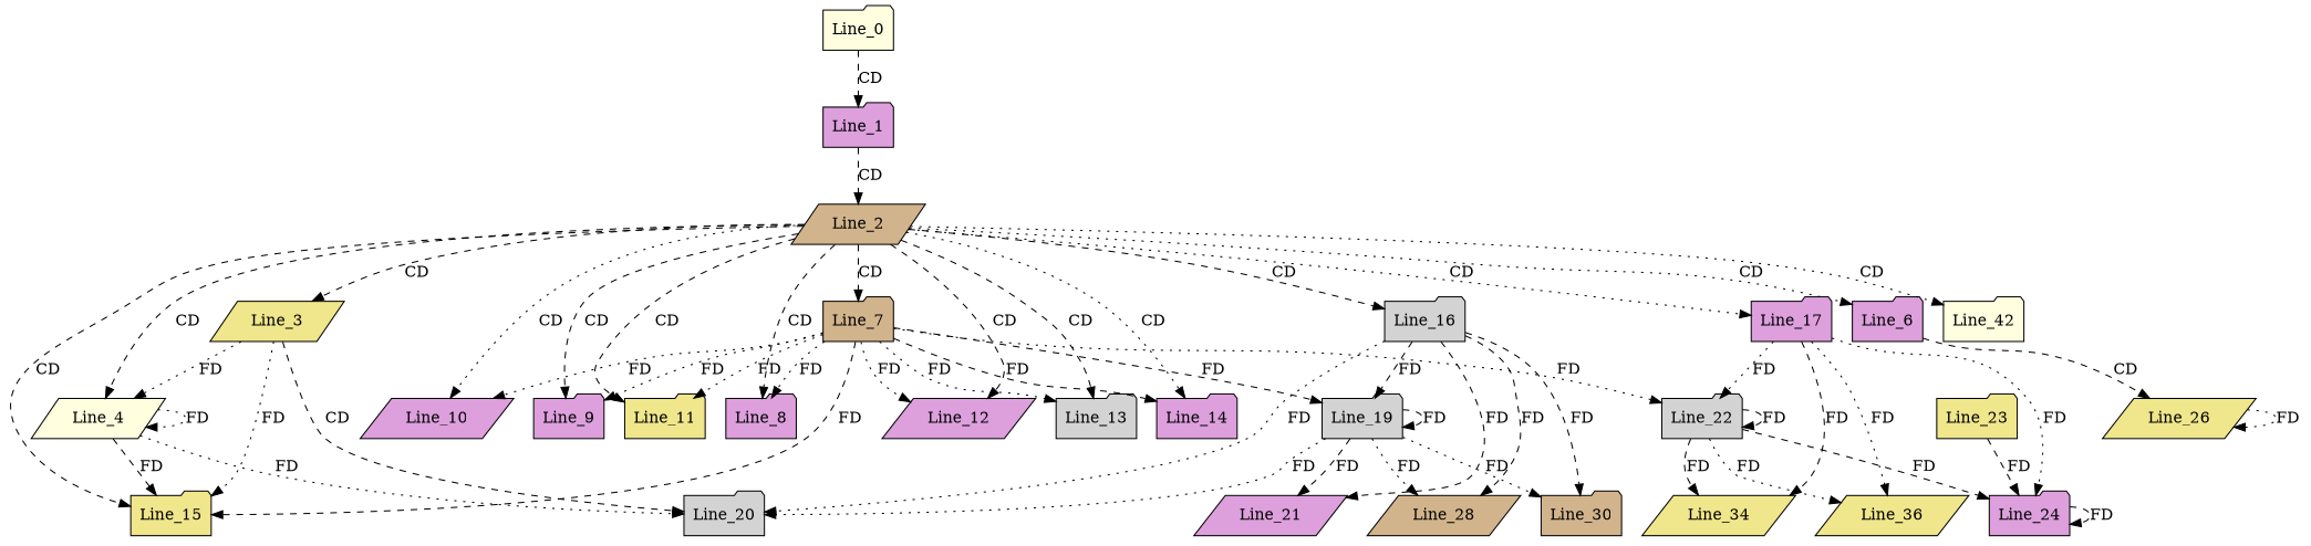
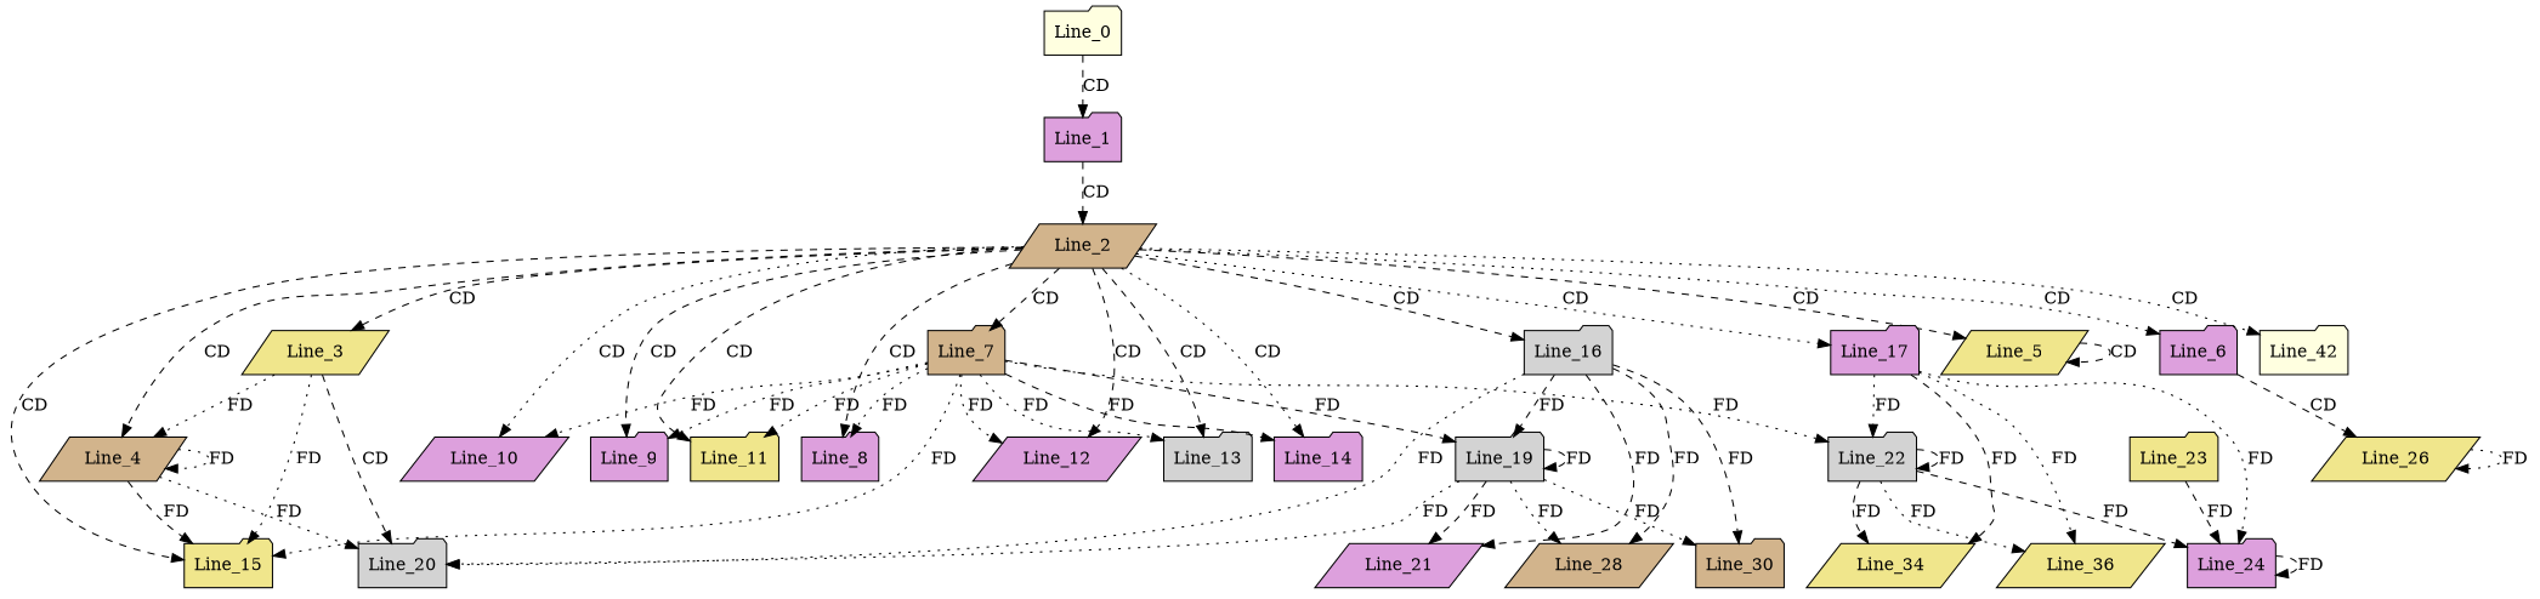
  digraph {
    node [fillcolor=plum shape=folder style=filled]
    edge [style=dashed]
    Line_0 [fillcolor=lightyellow]
    Line_1
    Line_2 [fillcolor=tan shape=parallelogram]
    Line_3 [fillcolor=khaki shape=parallelogram]
-   Line_4 [fillcolor=lightyellow shape=parallelogram]
+   Line_4 [fillcolor=tan shape=parallelogram]
+   Line_5 [fillcolor=khaki shape=parallelogram]
    Line_6
    Line_7 [fillcolor=tan]
    Line_8
    Line_9
    Line_10 [shape=parallelogram]
    Line_11 [fillcolor=khaki]
    Line_12 [shape=parallelogram]
    Line_13 [fillcolor=lightgrey]
    Line_14
    Line_15 [fillcolor=khaki]
    Line_16 [fillcolor=lightgrey]
    Line_17
    Line_42 [fillcolor=lightyellow]
    Line_20 [fillcolor=lightgrey]
    Line_26 [fillcolor=khaki shape=parallelogram]
    Line_19 [fillcolor=lightgrey]
    Line_22 [fillcolor=lightgrey]
    Line_21 [shape=parallelogram]
    Line_28 [fillcolor=tan shape=parallelogram]
    Line_30 [fillcolor=tan]
    Line_24
    Line_34 [fillcolor=khaki shape=parallelogram]
    Line_36 [fillcolor=khaki shape=parallelogram]
    Line_23 [fillcolor=khaki]
    Line_0 -> Line_1 [label=CD]
    Line_1 -> Line_2 [label=CD]
    Line_2 -> Line_3 [label=CD]
    Line_2 -> Line_4 [label=CD]
+   Line_2 -> Line_5 [label=CD]
    Line_2 -> Line_6 [label=CD style=dotted]
    Line_2 -> Line_7 [label=CD]
    Line_2 -> Line_8 [label=CD]
    Line_2 -> Line_9 [label=CD]
    Line_2 -> Line_10 [label=CD style=dotted]
    Line_2 -> Line_11 [label=CD]
    Line_2 -> Line_12 [label=CD]
    Line_2 -> Line_13 [label=CD]
    Line_2 -> Line_14 [label=CD style=dotted]
    Line_2 -> Line_15 [label=CD]
    Line_2 -> Line_16 [label=CD]
    Line_2 -> Line_17 [label=CD style=dotted]
    Line_2 -> Line_42 [label=CD style=dotted]
    Line_3 -> Line_4 [label=FD style=dotted]
    Line_3 -> Line_15 [label=FD style=dotted]
    Line_3 -> Line_20 [label=CD]
    Line_4 -> Line_4 [label=FD style=dotted]
    Line_4 -> Line_15 [label=FD]
    Line_4 -> Line_20 [label=FD style=dotted]
+   Line_5 -> Line_5 [label=CD]
    Line_6 -> Line_26 [label=CD]
    Line_7 -> Line_8 [label=FD style=dotted]
    Line_7 -> Line_9 [label=FD style=dotted]
    Line_7 -> Line_10 [label=FD style=dotted]
    Line_7 -> Line_11 [label=FD style=dotted]
    Line_7 -> Line_12 [label=FD style=dotted]
    Line_7 -> Line_13 [label=FD style=dotted]
    Line_7 -> Line_14 [label=FD]
-   Line_7 -> Line_15 [label=FD]
+   Line_7 -> Line_15 [label=FD style=dotted]
    Line_7 -> Line_19 [label=FD]
    Line_7 -> Line_22 [label=FD style=dotted]
    Line_16 -> Line_20 [label=FD style=dotted]
    Line_16 -> Line_19 [label=FD]
    Line_16 -> Line_21 [label=FD]
    Line_16 -> Line_28 [label=FD]
    Line_16 -> Line_30 [label=FD]
    Line_17 -> Line_22 [label=FD style=dotted]
    Line_17 -> Line_24 [label=FD style=dotted]
    Line_17 -> Line_34 [label=FD]
    Line_17 -> Line_36 [label=FD style=dotted]
    Line_26 -> Line_26 [label=FD style=dotted]
    Line_19 -> Line_20 [label=FD style=dotted]
    Line_19 -> Line_19 [label=FD]
    Line_19 -> Line_21 [label=FD]
    Line_19 -> Line_28 [label=FD style=dotted]
    Line_19 -> Line_30 [label=FD style=dotted]
    Line_22 -> Line_22 [label=FD]
    Line_22 -> Line_24 [label=FD]
    Line_22 -> Line_34 [label=FD]
    Line_22 -> Line_36 [label=FD style=dotted]
    Line_24 -> Line_24 [label=FD]
    Line_23 -> Line_24 [label=FD]
  }
